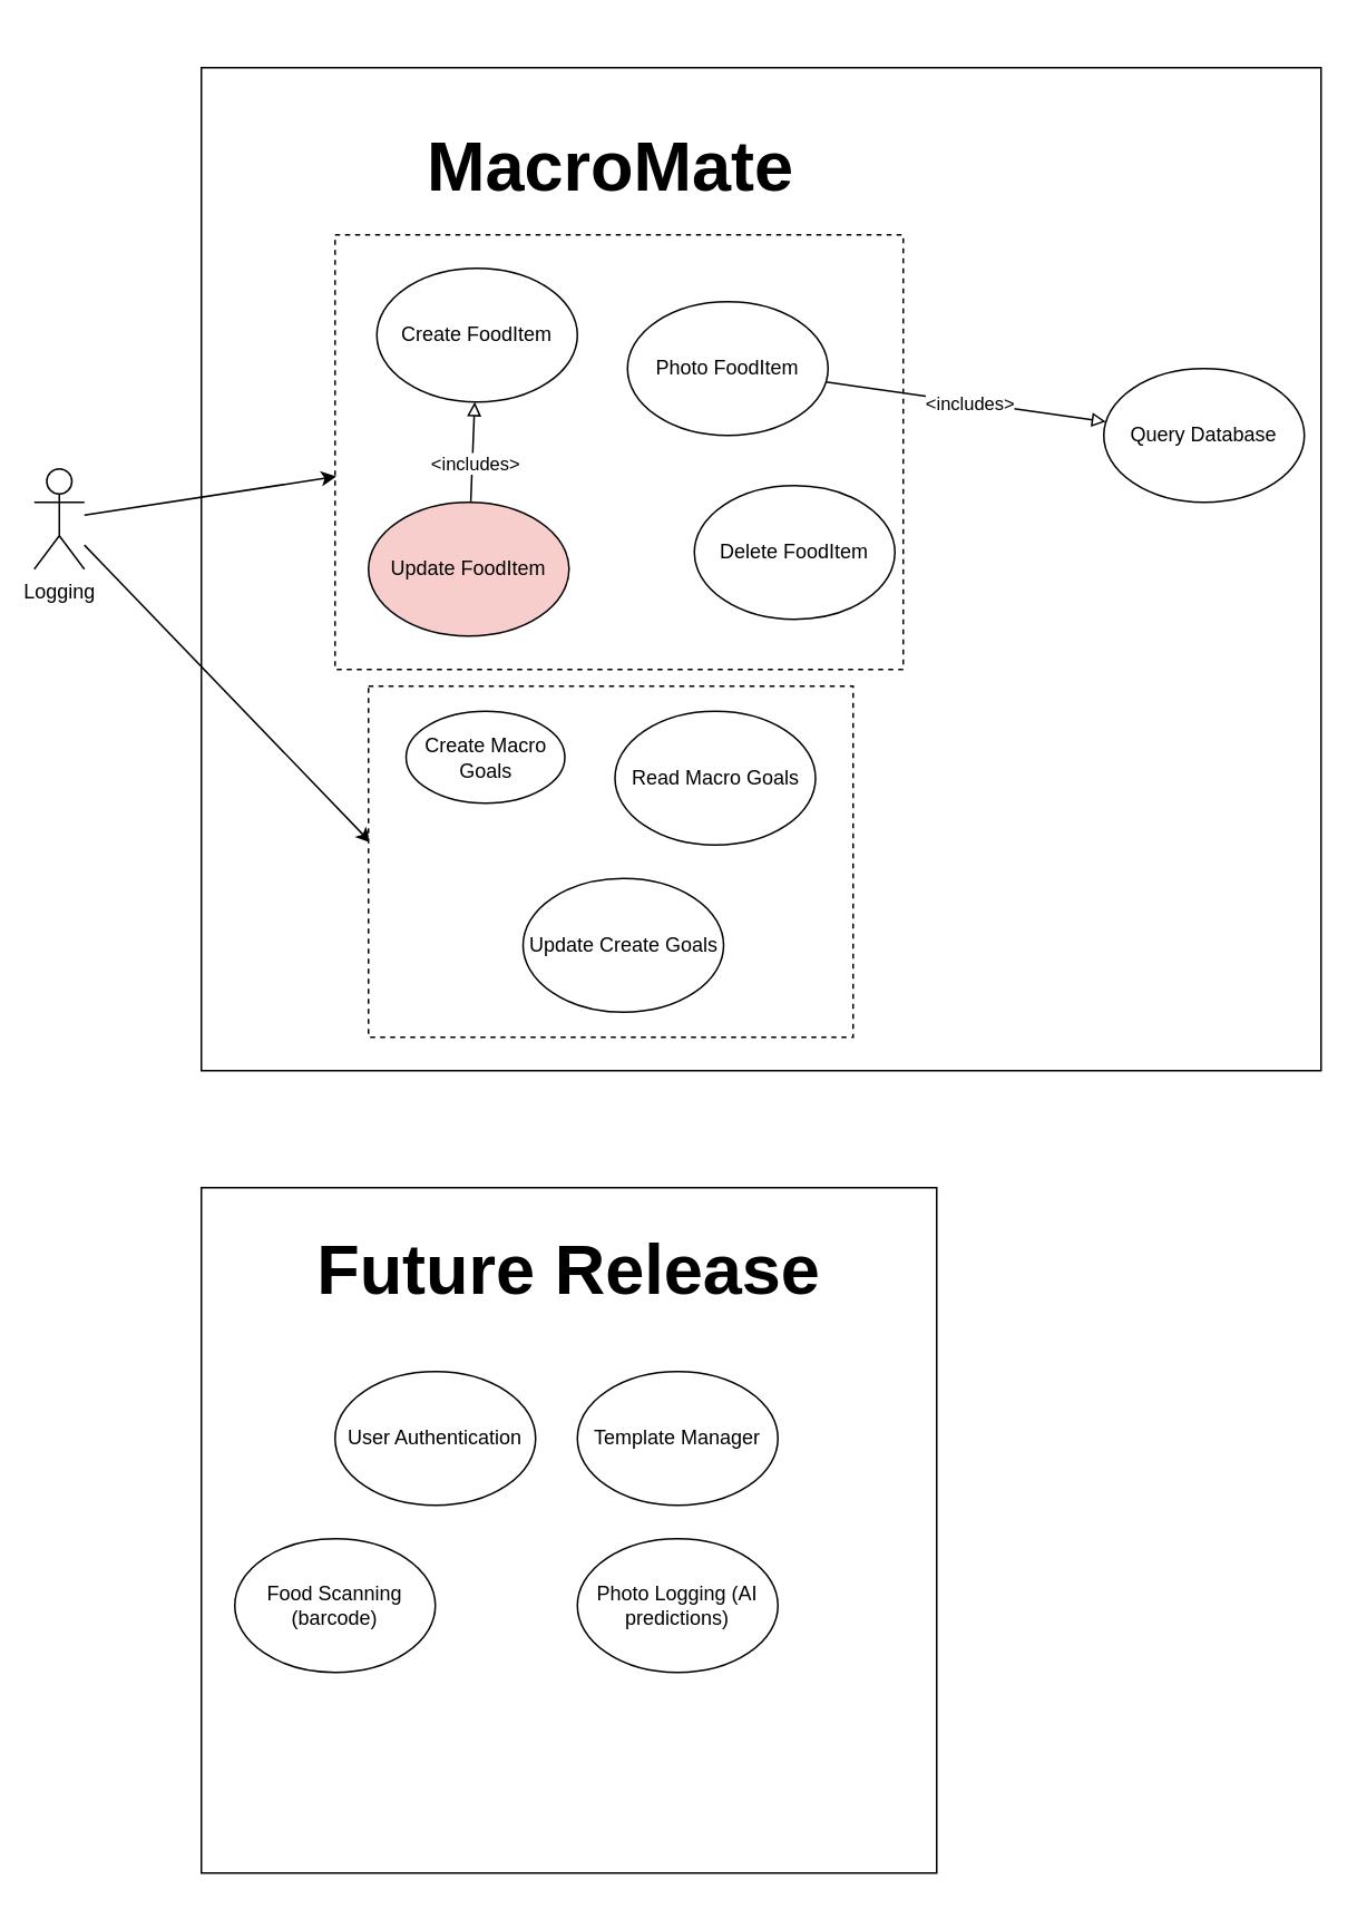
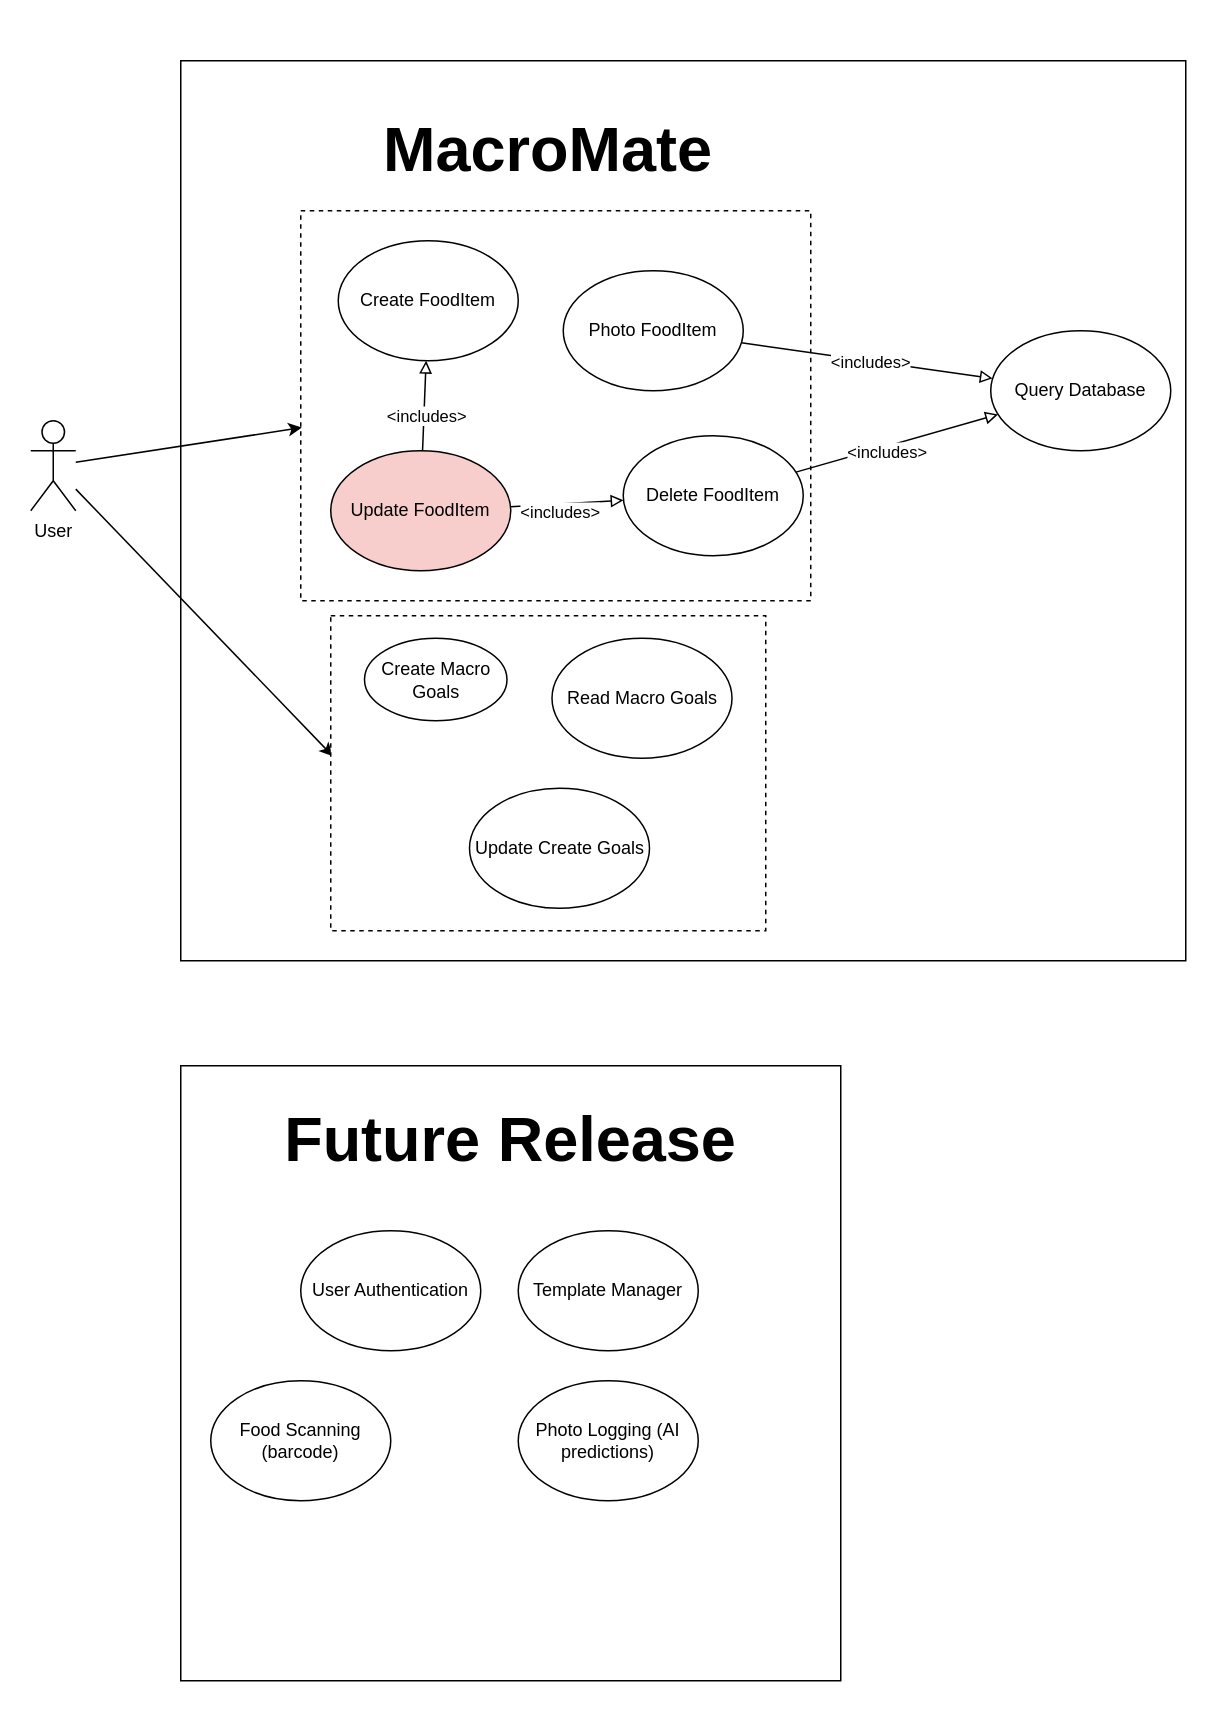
  <mxCell id="0" />
  <mxCell id="1" parent="0" />
  <mxCell id="2" value="" style="rounded=0;whiteSpace=wrap;html=1;" vertex="1" parent="1"><mxGeometry x="120" y="40" width="670" height="600" as="geometry" /></mxCell>
  <mxCell id="3" style="rounded=0;orthogonalLoop=1;jettySize=auto;html=1;entryX=0.005;entryY=0.446;entryDx=0;entryDy=0;entryPerimeter=0;" edge="1" parent="1" source="4" target="15"><mxGeometry relative="1" as="geometry" /></mxCell>
- <mxCell id="4" value="Logging" style="shape=umlActor;verticalLabelPosition=bottom;verticalAlign=top;html=1;outlineConnect=0;" vertex="1" parent="1"><mxGeometry x="20" y="280" width="30" height="60" as="geometry" /></mxCell>
+ <mxCell id="4" value="User" style="shape=umlActor;verticalLabelPosition=bottom;verticalAlign=top;html=1;outlineConnect=0;" vertex="1" parent="1"><mxGeometry x="20" y="280" width="30" height="60" as="geometry" /></mxCell>
  <mxCell id="5" value="" style="rounded=0;whiteSpace=wrap;html=1;dashed=1;" vertex="1" parent="1"><mxGeometry x="200" y="140" width="340" height="260" as="geometry" /></mxCell>
  <mxCell id="6" value="Create FoodItem" style="ellipse;whiteSpace=wrap;html=1;" vertex="1" parent="1"><mxGeometry x="225" y="160" width="120" height="80" as="geometry" /></mxCell>
  <mxCell id="7" style="rounded=0;orthogonalLoop=1;jettySize=auto;html=1;entryX=0.002;entryY=0.556;entryDx=0;entryDy=0;entryPerimeter=0;" edge="1" parent="1" source="4" target="5"><mxGeometry relative="1" as="geometry" /></mxCell>
  <mxCell id="8" value="Delete FoodItem" style="ellipse;whiteSpace=wrap;html=1;" vertex="1" parent="1"><mxGeometry x="415" y="290" width="120" height="80" as="geometry" /></mxCell>
  <mxCell id="9" value="Photo FoodItem" style="ellipse;whiteSpace=wrap;html=1;" vertex="1" parent="1"><mxGeometry x="375" y="180" width="120" height="80" as="geometry" /></mxCell>
  <mxCell id="10" style="rounded=0;orthogonalLoop=1;jettySize=auto;html=1;endArrow=block;endFill=0;" edge="1" parent="1" source="14" target="6"><mxGeometry relative="1" as="geometry" /></mxCell>
  <mxCell id="11" value="&amp;lt;includes&amp;gt;" style="edgeLabel;html=1;align=center;verticalAlign=middle;resizable=0;points=[];" vertex="1" connectable="0" parent="10"><mxGeometry x="-0.207" y="-1" relative="1" as="geometry"><mxPoint as="offset" /></mxGeometry></mxCell>
+ <mxCell id="12" style="rounded=0;orthogonalLoop=1;jettySize=auto;html=1;endArrow=block;endFill=0;" edge="1" parent="1" source="14" target="8"><mxGeometry relative="1" as="geometry" /></mxCell>
+ <mxCell id="13" value="&amp;lt;includes&amp;gt;" style="edgeLabel;html=1;align=center;verticalAlign=middle;resizable=0;points=[];" vertex="1" connectable="0" parent="12"><mxGeometry x="-0.482" y="1" relative="1" as="geometry"><mxPoint x="13" y="5" as="offset" /></mxGeometry></mxCell>
  <mxCell id="14" value="Update FoodItem" style="ellipse;whiteSpace=wrap;html=1;fillColor=#f8cecc;" vertex="1" parent="1"><mxGeometry x="220" y="300" width="120" height="80" as="geometry" /></mxCell>
  <mxCell id="15" value="" style="rounded=0;whiteSpace=wrap;html=1;dashed=1;" vertex="1" parent="1"><mxGeometry x="220" y="410" width="290" height="210" as="geometry" /></mxCell>
  <mxCell id="16" value="Read Macro Goals" style="ellipse;whiteSpace=wrap;html=1;" vertex="1" parent="1"><mxGeometry x="367.5" y="425" width="120" height="80" as="geometry" /></mxCell>
  <mxCell id="17" value="Create Macro Goals" style="ellipse;whiteSpace=wrap;html=1;" vertex="1" parent="1"><mxGeometry x="242.5" y="425" width="95" height="55" as="geometry" /></mxCell>
  <mxCell id="18" value="Update Create Goals" style="ellipse;whiteSpace=wrap;html=1;" vertex="1" parent="1"><mxGeometry x="312.5" y="525" width="120" height="80" as="geometry" /></mxCell>
  <mxCell id="19" value="&lt;font style=&quot;font-size: 42px;&quot;&gt;&lt;b&gt;MacroMate&lt;/b&gt;&lt;/font&gt;" style="text;html=1;align=center;verticalAlign=middle;whiteSpace=wrap;rounded=0;" vertex="1" parent="1"><mxGeometry x="210" y="20" width="310" height="160" as="geometry" /></mxCell>
  <mxCell id="20" value="" style="rounded=0;whiteSpace=wrap;html=1;" vertex="1" parent="1"><mxGeometry x="120" y="710" width="440" height="410" as="geometry" /></mxCell>
  <mxCell id="21" value="&lt;font style=&quot;font-size: 42px;&quot;&gt;&lt;b&gt;Future Release&lt;/b&gt;&lt;/font&gt;" style="text;html=1;align=center;verticalAlign=middle;whiteSpace=wrap;rounded=0;" vertex="1" parent="1"><mxGeometry x="185" y="680" width="310" height="160" as="geometry" /></mxCell>
  <mxCell id="22" value="User Authentication" style="ellipse;whiteSpace=wrap;html=1;" vertex="1" parent="1"><mxGeometry x="200" y="820" width="120" height="80" as="geometry" /></mxCell>
  <mxCell id="23" value="Template Manager" style="ellipse;whiteSpace=wrap;html=1;" vertex="1" parent="1"><mxGeometry x="345" y="820" width="120" height="80" as="geometry" /></mxCell>
  <mxCell id="24" value="Food Scanning (barcode)" style="ellipse;whiteSpace=wrap;html=1;" vertex="1" parent="1"><mxGeometry x="140" y="920" width="120" height="80" as="geometry" /></mxCell>
  <mxCell id="25" value="Photo Logging (AI predictions)" style="ellipse;whiteSpace=wrap;html=1;" vertex="1" parent="1"><mxGeometry x="345" y="920" width="120" height="80" as="geometry" /></mxCell>
+ <mxCell id="26" style="rounded=0;orthogonalLoop=1;jettySize=auto;html=1;endArrow=block;endFill=0;" edge="1" parent="1" source="8" target="30"><mxGeometry relative="1" as="geometry" /></mxCell>
+ <mxCell id="27" value="&amp;lt;includes&amp;gt;" style="edgeLabel;html=1;align=center;verticalAlign=middle;resizable=0;points=[];" vertex="1" connectable="0" parent="26"><mxGeometry x="-0.07" y="1" relative="1" as="geometry"><mxPoint x="-2" y="5" as="offset" /></mxGeometry></mxCell>
  <mxCell id="28" style="rounded=0;orthogonalLoop=1;jettySize=auto;html=1;endArrow=block;endFill=0;" edge="1" parent="1" source="9" target="30"><mxGeometry relative="1" as="geometry" /></mxCell>
  <mxCell id="29" value="&amp;lt;includes&amp;gt;" style="edgeLabel;html=1;align=center;verticalAlign=middle;resizable=0;points=[];" vertex="1" connectable="0" parent="28"><mxGeometry x="-0.313" y="3" relative="1" as="geometry"><mxPoint x="28" y="7" as="offset" /></mxGeometry></mxCell>
  <mxCell id="30" value="Query Database" style="ellipse;whiteSpace=wrap;html=1;" vertex="1" parent="1"><mxGeometry x="660" y="220" width="120" height="80" as="geometry" /></mxCell>
